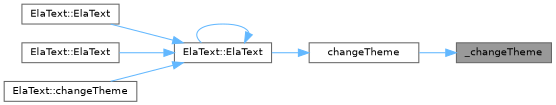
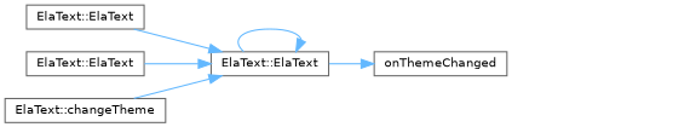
  digraph {
    rankdir=RL
    node [color=grey40 fillcolor=white fontname=Helvetica fontsize=10 shape=box style=filled]
    edge [color=steelblue1 dir=back fontname=Helvetica fontsize=10 labelfontname=Helvetica labelfontsize=10 style=solid]
-   n1 [color=gray40 fillcolor=grey60 fontcolor=black height=0.2 label=_changeTheme width=0.4]
-   n2 [height=0.2 label=changeTheme width=0.4]
+   n2 [height=0.2 label=onThemeChanged width=0.4]
    n3 [height=0.2 label="ElaText::ElaText" width=0.4]
    n4 [height=0.2 label="ElaText::ElaText" width=0.4]
    n5 [height=0.2 label="ElaText::ElaText" width=0.4]
    n6 [height=0.2 label="ElaText::changeTheme" width=0.4]
-   n1 -> n2
    n2 -> n3
    n3 -> n3
    n3 -> n4
    n3 -> n5
    n3 -> n6
  }
